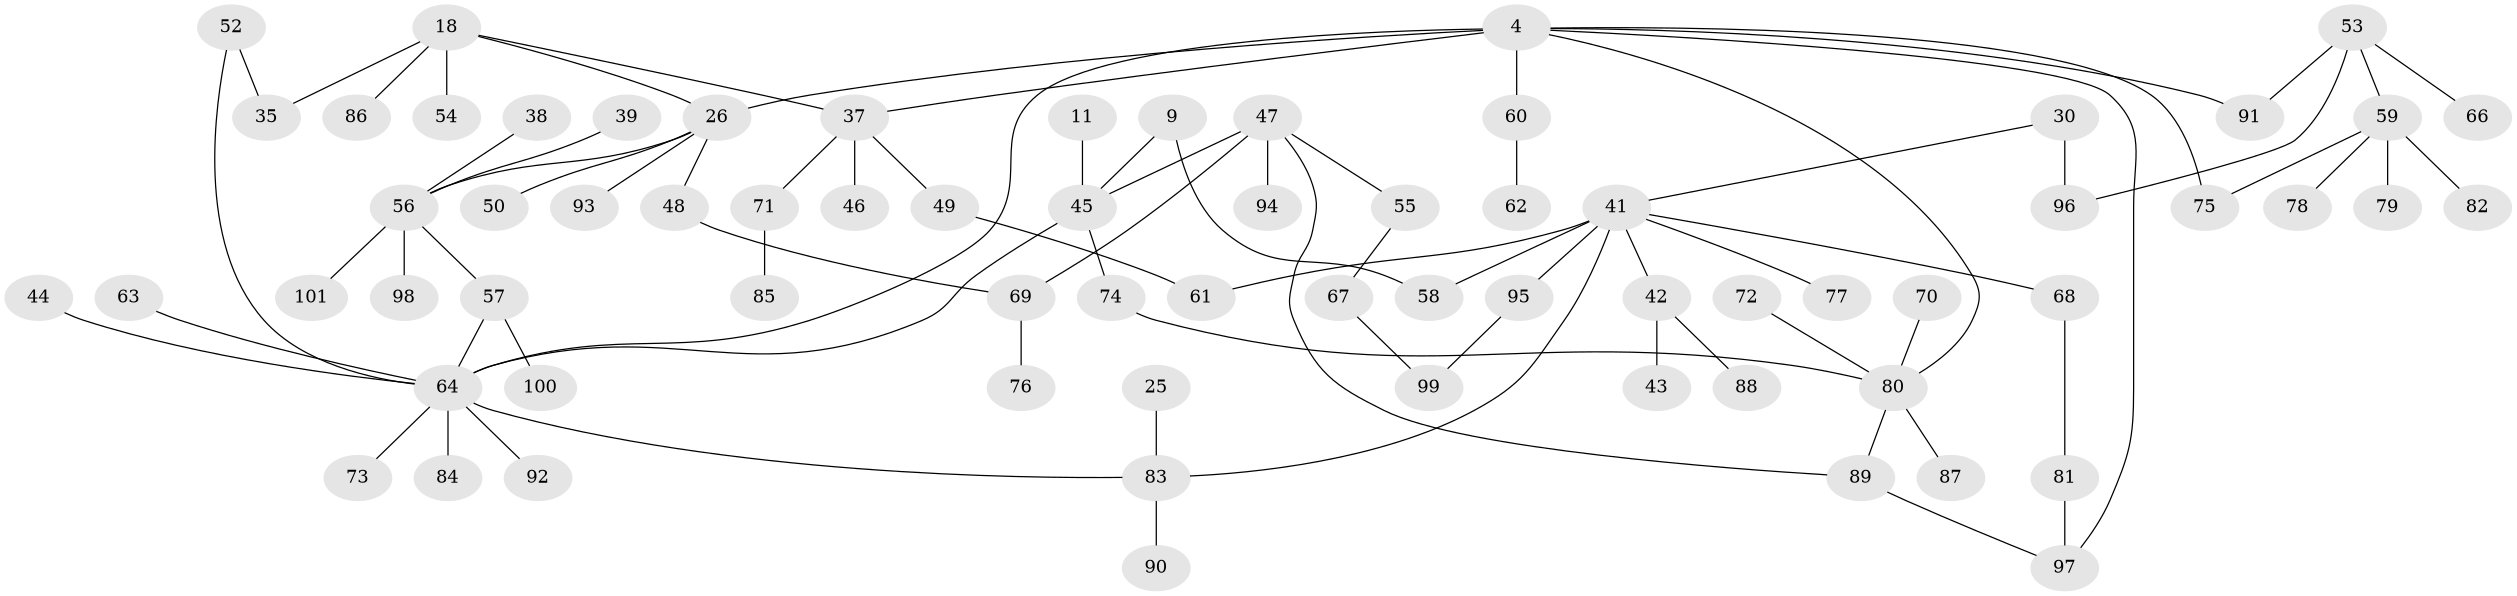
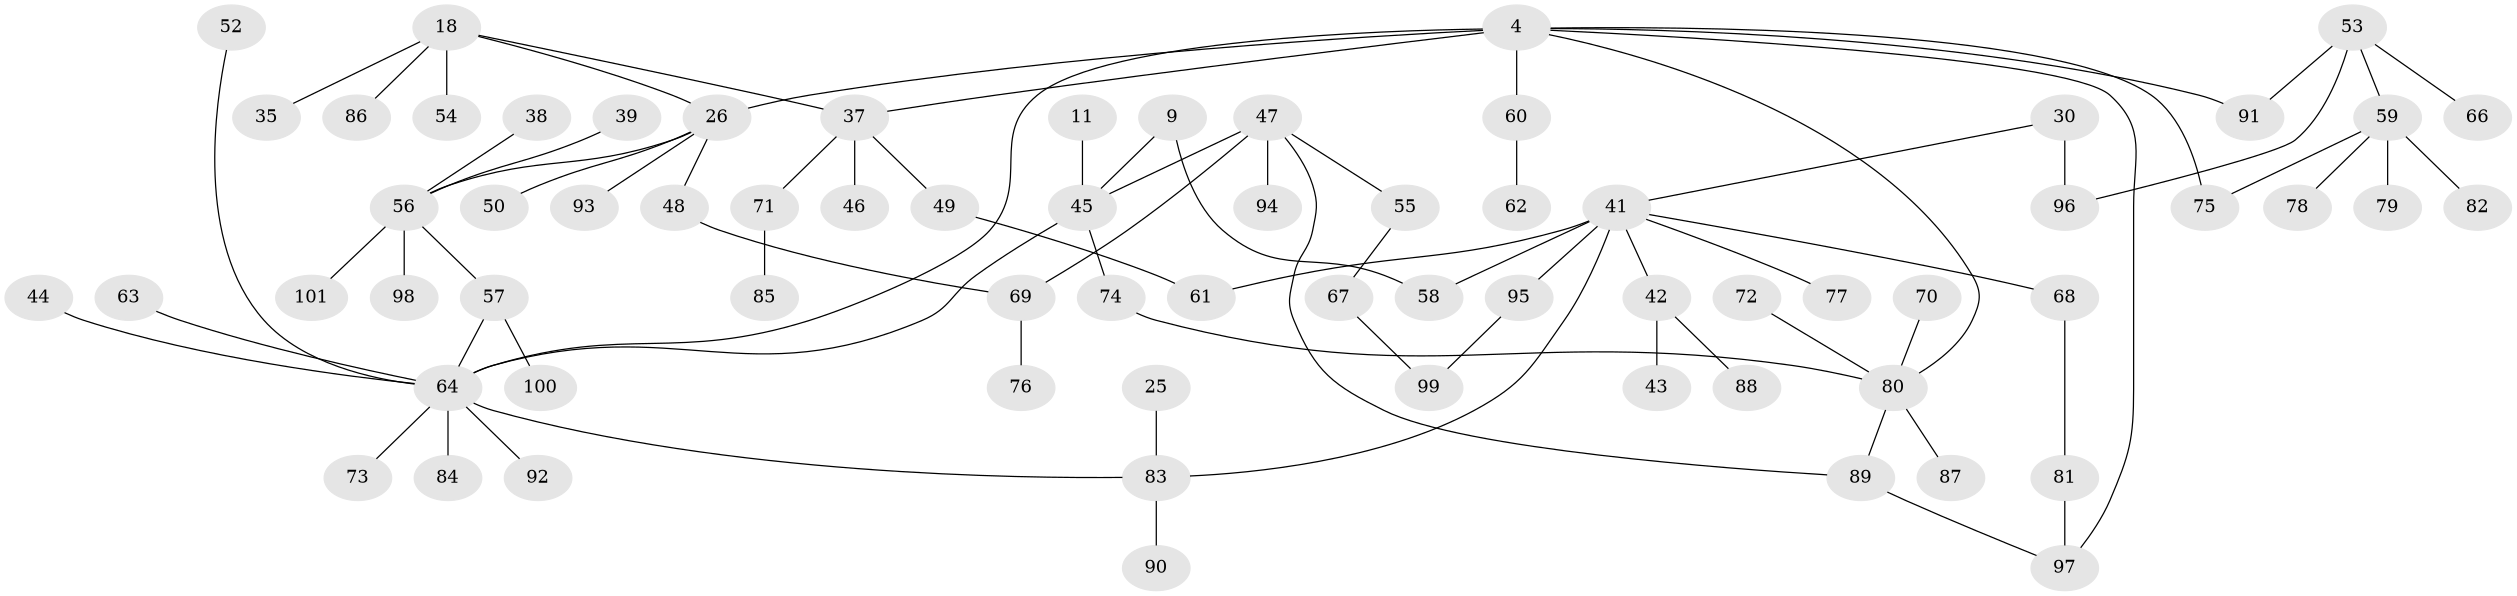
  graph {
    fontname="DejaVu Serif"
    node [color=gray90 fontname="DejaVu Serif" style=filled]
    edge [fontname="DejaVu Serif"]
    4 [super="+1"]
    26 [super="+12"]
    37 [super="+7"]
    60
    64 [super="+2+8+6+20+29+51"]
    75
    80 [super="+27+31+36"]
    91 [super="+24"]
    97
    48
    50
    56 [super="+22+33+35+21"]
    93
    46
    49
    71
    62
    83 [super="+14"]
    73
    84
    92
    89
    87
    45 [super="+15+23+10"]
    74 [super="+47"]
    9
    58
    11
    18 [super="+16"]
    54
    n31 [label=35]
    86
    90
    25
    69
    57 [super="+19"]
    98
    101
    41 [super="+28"]
    42
    61
    68
    77
    95
    30
    96
    85
    38
    39
    n50 [label=47 super="+32"]
    55
    94
    67
    76
    43
    88
    81
    99
    44
    52
    53
    59
    66
    78
    79
    82
    100
    63
    70
    72
    4 -- 26 [weight=2]
    4 -- 37
    4 -- 60
    4 -- 64
    4 -- 75
    4 -- 80
    4 -- 91
    4 -- 97
    26 -- 48
    26 -- 50
    26 -- 56
    26 -- 93
    37 -- 46 [weight=2]
    37 -- 49
    37 -- 71
    60 -- 62
    64 -- 83
    64 -- 73
    64 -- 84
    64 -- 92
    80 -- 89
    80 -- 87
    48 -- 69
    56 -- 57
    56 -- 98
    56 -- 101
    49 -- 61
    71 -- 85
    83 -- 90
    89 -- 97
    45 -- 64
    45 -- 74
    74 -- 80
    9 -- 45
    9 -- 58
    11 -- 45
    18 -- 26
    18 -- 37
    18 -- 54
    18 -- n31
    18 -- 86
    25 -- 83
    69 -- 76
    57 -- 64
    57 -- 100
    41 -- 83
    41 -- 58
    41 -- 42
    41 -- 61
    41 -- 68
    41 -- 77
    41 -- 95
    42 -- 43
    42 -- 88
    68 -- 81
    95 -- 99
    30 -- 41
    30 -- 96
    38 -- 56
    39 -- 56
    n50 -- 89
    n50 -- 45
    n50 -- 69
    n50 -- 55
    n50 -- 94
    55 -- 67
    67 -- 99
    81 -- 97
    44 -- 64
    52 -- 64
-   52 -- n31
    53 -- 91
    53 -- 96
    53 -- 59
    53 -- 66
    59 -- 75
    59 -- 78
    59 -- 79
    59 -- 82
    63 -- 64
    70 -- 80
    72 -- 80
  }
